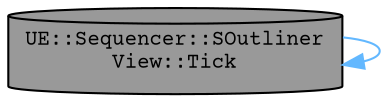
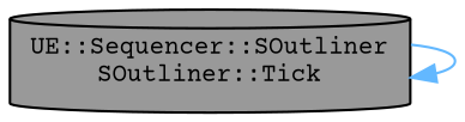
  digraph {
    rankdir=TB
    fontname="Courier Prime"
-   n1 [color=black fillcolor=grey60 fontcolor=black fontname="Courier Prime" fontsize=10 height=0.2 label="UE::Sequencer::SOutliner\lView::Tick" shape=cylinder style=filled width=0.4]
+   n1 [color=black fillcolor=grey60 fontcolor=black fontname="Courier Prime" fontsize=10 height=0.2 label="UE::Sequencer::SOutliner\lSOutliner::Tick" shape=cylinder style=filled width=0.4]
    n1 -> n1 [color=steelblue1 fontname="Courier Prime" fontsize=10 labelfontname=Helvetica labelfontsize=10 style=solid]
  }
